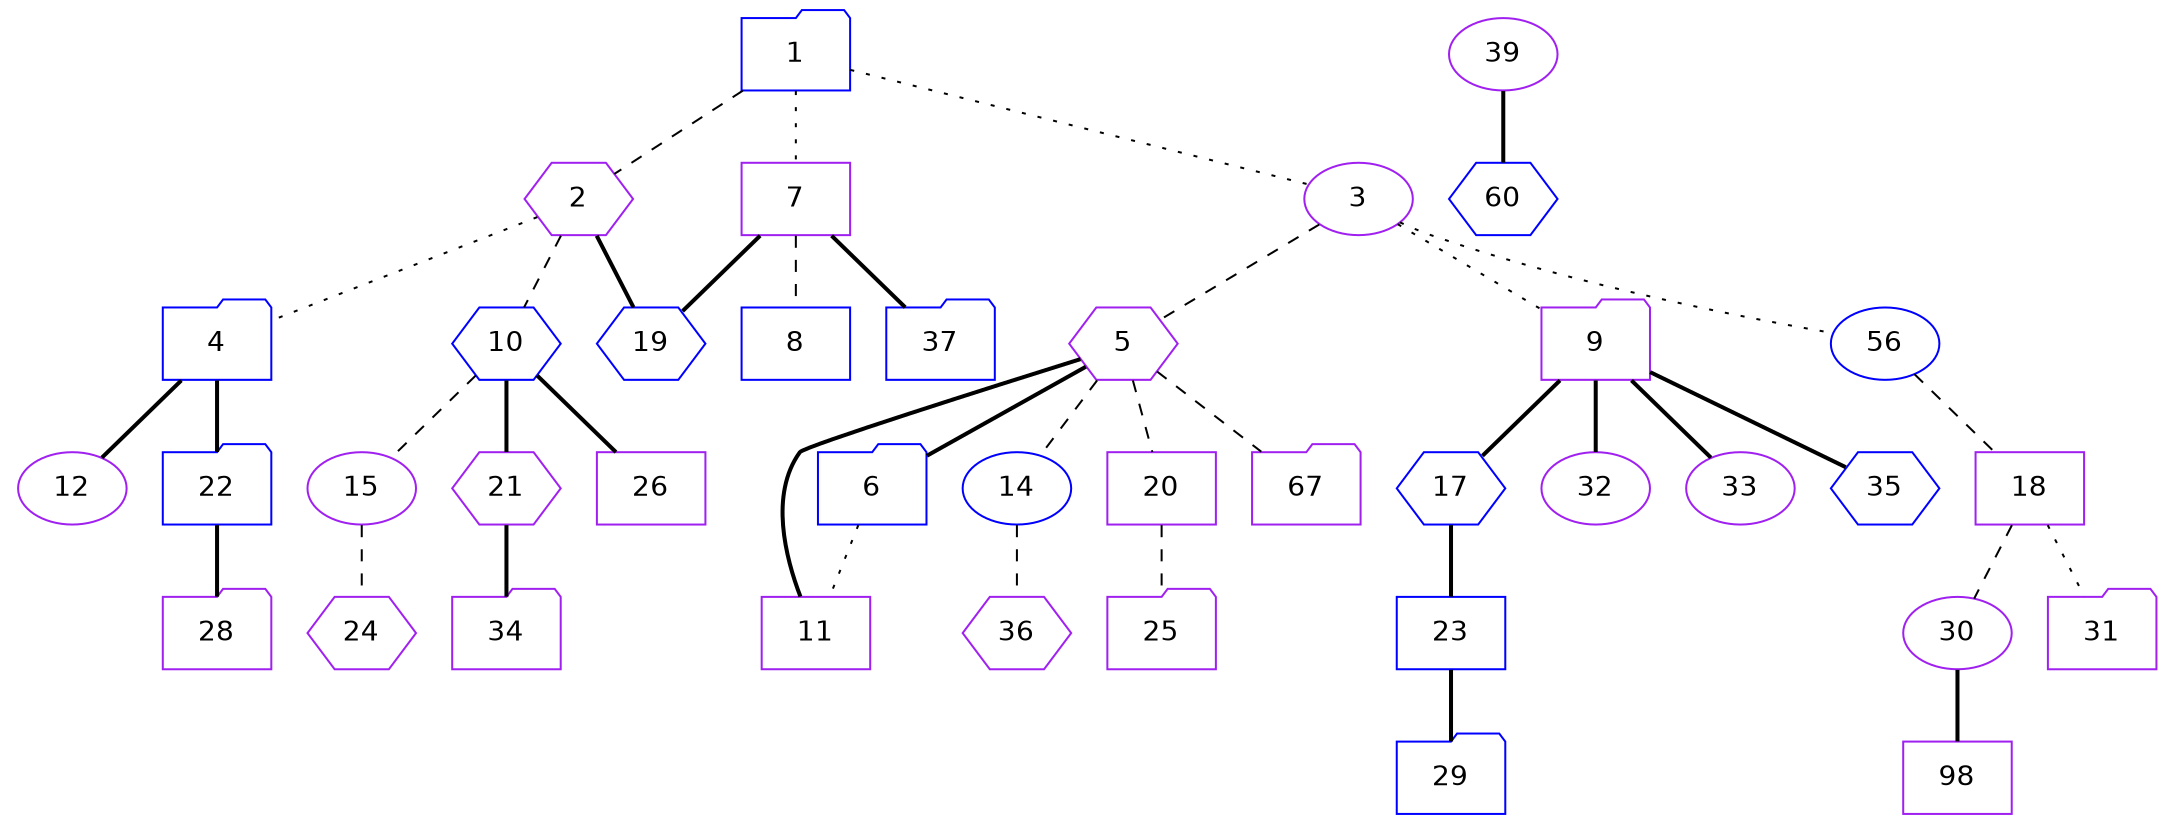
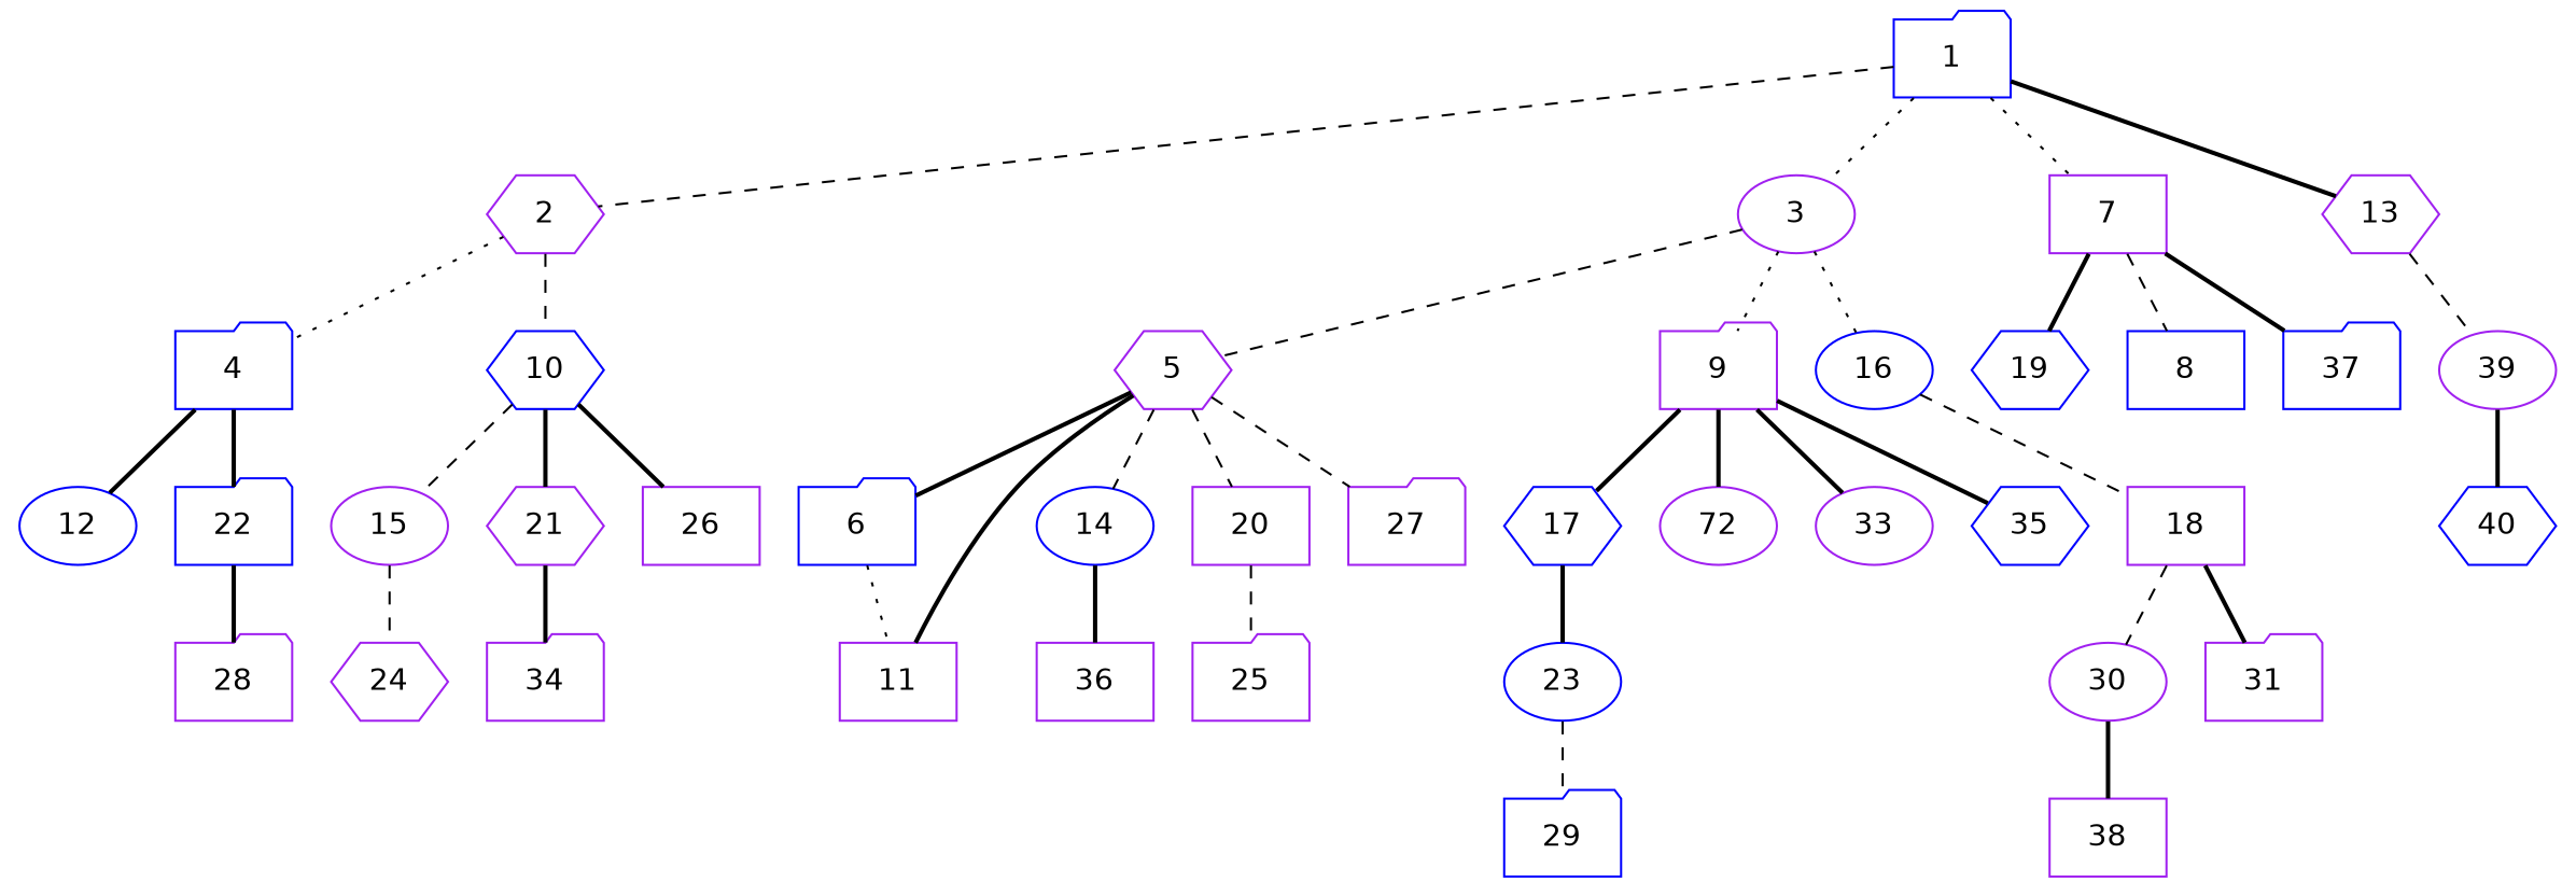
  graph {
    fontname="DejaVu Sans"
    node [color=purple fontname="DejaVu Sans" shape=folder]
    edge [fontname="DejaVu Sans" style=bold]
    1 [color=blue]
    2 [shape=hexagon]
    3 [shape=ellipse]
    7 [shape=box]
+   13 [shape=hexagon]
    4 [color=blue]
    10 [color=blue shape=hexagon]
    19 [color=blue shape=hexagon]
    5 [shape=hexagon]
    9
-   16 [color=blue shape=ellipse label=56]
+   16 [color=blue shape=ellipse]
    8 [color=blue shape=box]
    37 [color=blue]
    39 [shape=ellipse]
-   12 [shape=ellipse]
+   12 [color=blue shape=ellipse]
    22 [color=blue]
    15 [shape=ellipse]
    21 [shape=hexagon]
    26 [shape=box]
    6 [color=blue]
    11 [shape=box]
    14 [color=blue shape=ellipse]
    20 [shape=box]
-   27 [label=67]
+   27
    17 [color=blue shape=hexagon]
-   32 [shape=ellipse]
+   32 [shape=ellipse label=72]
    33 [shape=ellipse]
    35 [color=blue shape=hexagon]
    18 [shape=box]
-   40 [color=blue shape=hexagon label=60]
+   40 [color=blue shape=hexagon]
    28
    24 [shape=hexagon]
    34
-   36 [shape=hexagon]
+   36 [shape=box]
    25
-   23 [color=blue shape=box]
+   23 [color=blue shape=ellipse]
    30 [shape=ellipse]
    31
    29 [color=blue]
-   38 [shape=box label=98]
+   38 [shape=box]
    1 -- 2 [style=dashed]
    1 -- 3 [style=dotted]
    1 -- 7 [style=dotted]
+   1 -- 13
    2 -- 4 [style=dotted]
    2 -- 10 [style=dashed]
-   2 -- 19
    3 -- 5 [style=dashed]
    3 -- 9 [style=dotted]
    3 -- 16 [style=dotted]
    7 -- 19
    7 -- 8 [style=dashed]
    7 -- 37
+   13 -- 39 [style=dashed]
    4 -- 12
    4 -- 22
    10 -- 15 [style=dashed]
    10 -- 21
    10 -- 26
    5 -- 6
    5 -- 11
    5 -- 14 [style=dashed]
    5 -- 20 [style=dashed]
    5 -- 27 [style=dashed]
    9 -- 17
    9 -- 32
    9 -- 33
    9 -- 35
    16 -- 18 [style=dashed]
    39 -- 40
    22 -- 28
    15 -- 24 [style=dashed]
    21 -- 34
    6 -- 11 [style=dotted]
-   14 -- 36 [style=dashed]
+   14 -- 36
    20 -- 25 [style=dashed]
    17 -- 23
    18 -- 30 [style=dashed]
-   18 -- 31 [style=dotted]
-   23 -- 29
+   18 -- 31
+   23 -- 29 [style=dashed]
    30 -- 38
  }
